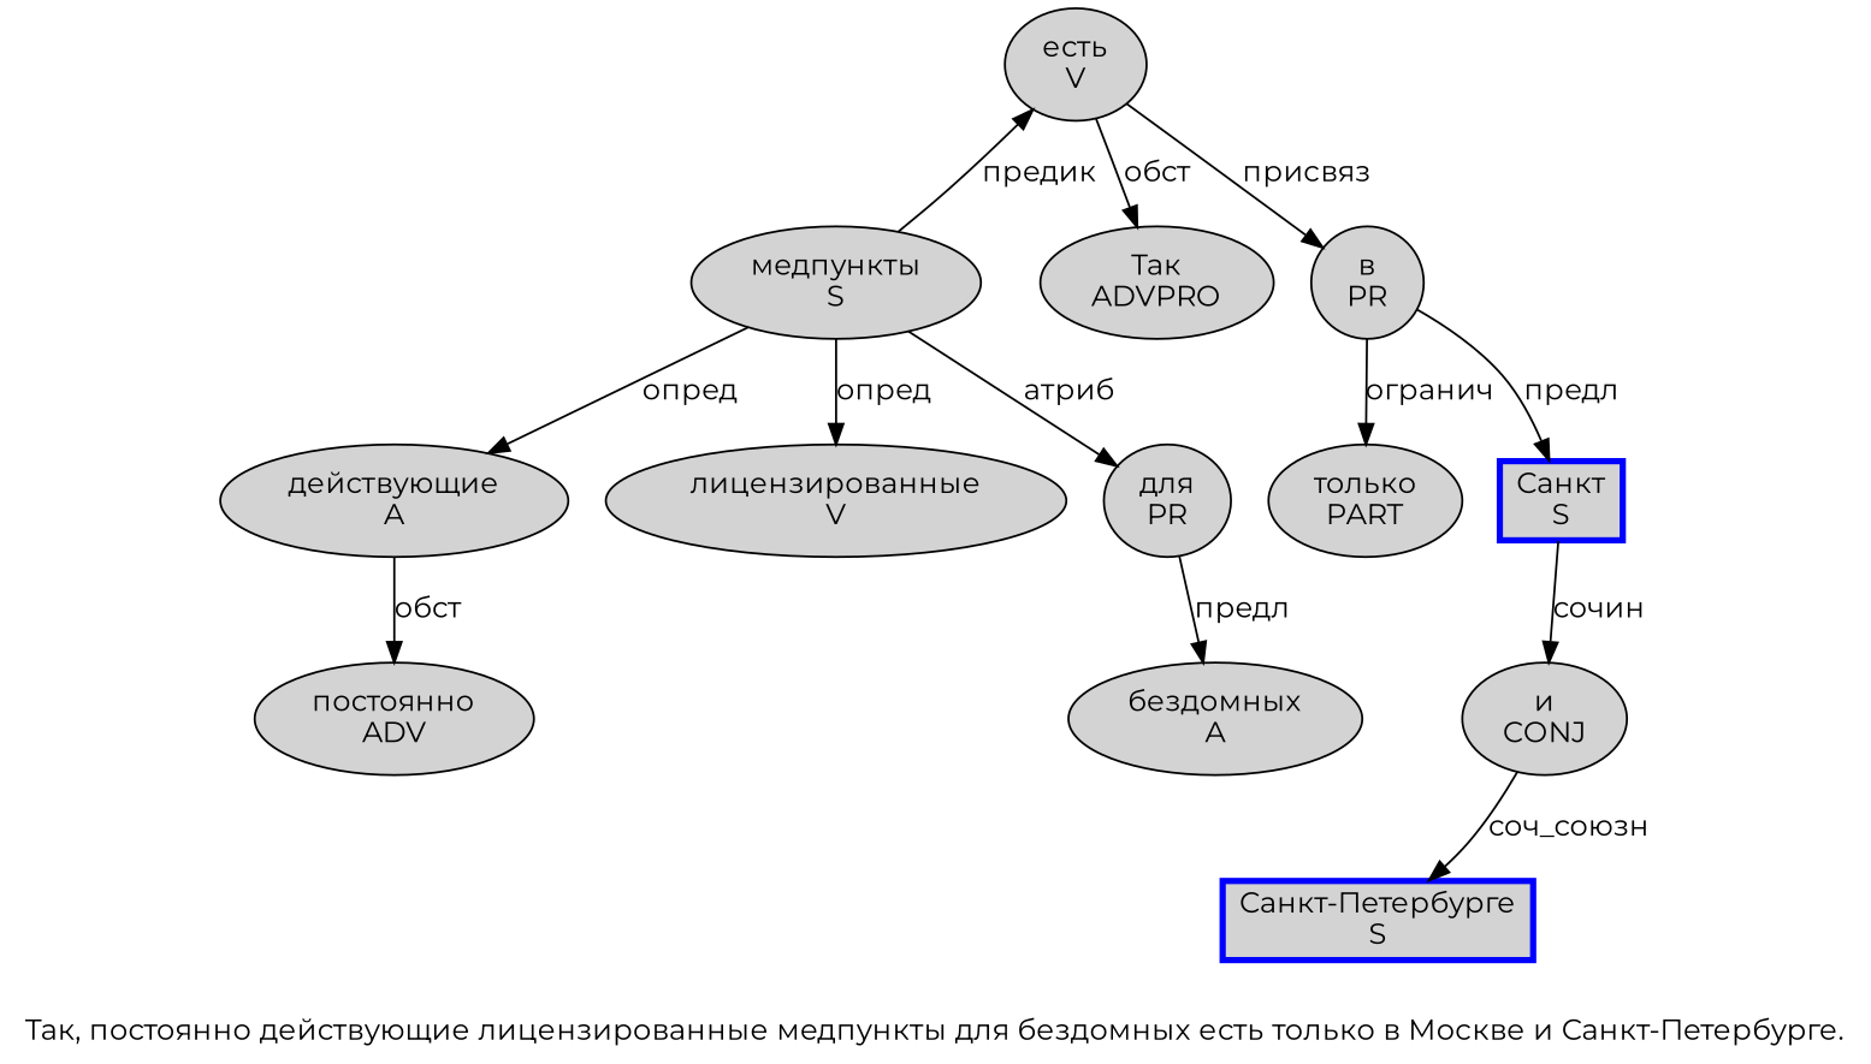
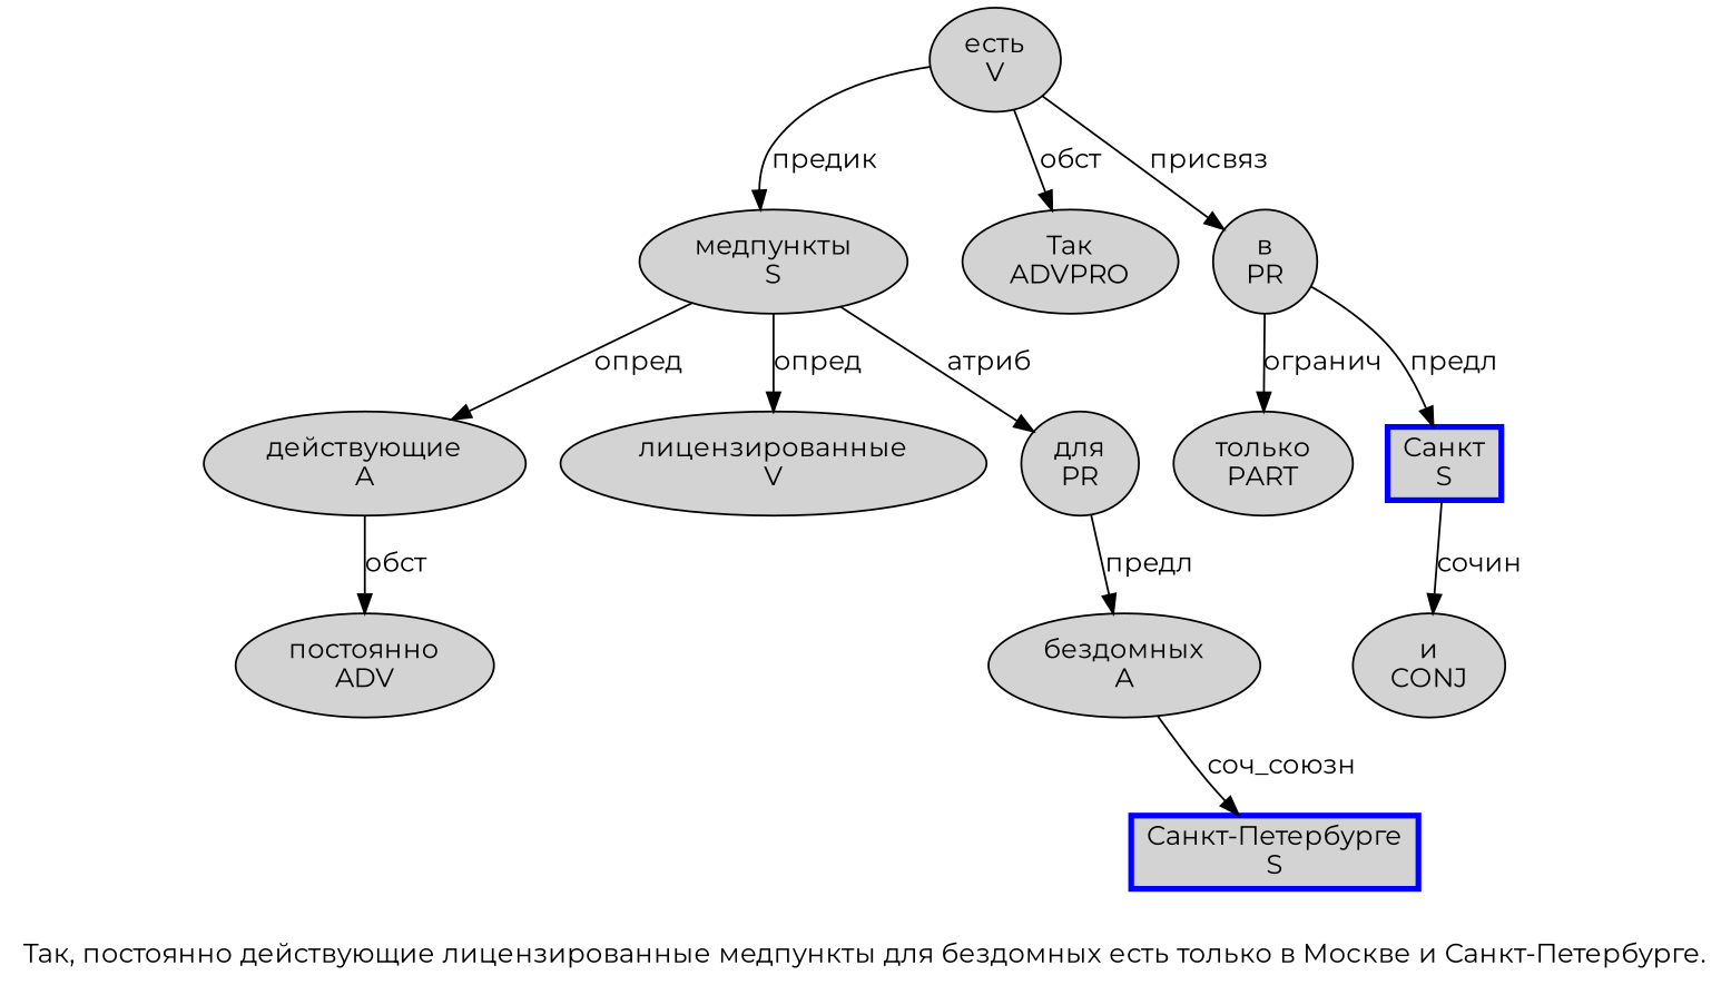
  digraph {
    fontname=Montserrat
    label="Так, постоянно действующие лицензированные медпункты для бездомных есть только в Москве и Санкт-Петербурге."
    node [fillcolor=lightgray fontname=Montserrat penwidth=1 shape=ellipse style=filled]
    edge [fontname=Montserrat]
    n1 [label="Так\nADVPRO"]
    n2 [label="постоянно\nADV"]
    n3 [label="действующие\nA"]
    n4 [label="лицензированные\nV"]
    n5 [label="медпункты\nS"]
    n6 [label="для\nPR"]
    n7 [label="бездомных\nA"]
    n8 [label="есть\nV"]
    n9 [label="в\nPR"]
    n10 [label="только\nPART"]
    n11 [color=blue label="Санкт\nS" penwidth=3 shape=box]
    n12 [label="и\nCONJ"]
    n13 [color=blue label="Санкт-Петербурге\nS" penwidth=3 shape=box]
    n3 -> n2 [label="обст"]
    n5 -> n3 [label="опред"]
    n5 -> n4 [label="опред"]
    n5 -> n6 [label="атриб"]
    n6 -> n7 [label="предл"]
    n8 -> n1 [label="обст"]
-   n5 -> n8 [label="предик"]
+   n8 -> n5 [label="предик"]
    n8 -> n9 [label="присвяз"]
    n9 -> n10 [label="огранич"]
    n9 -> n11 [label="предл"]
    n11 -> n12 [label="сочин"]
-   n12 -> n13 [label="соч_союзн"]
+   n7 -> n13 [label="соч_союзн"]
  }
